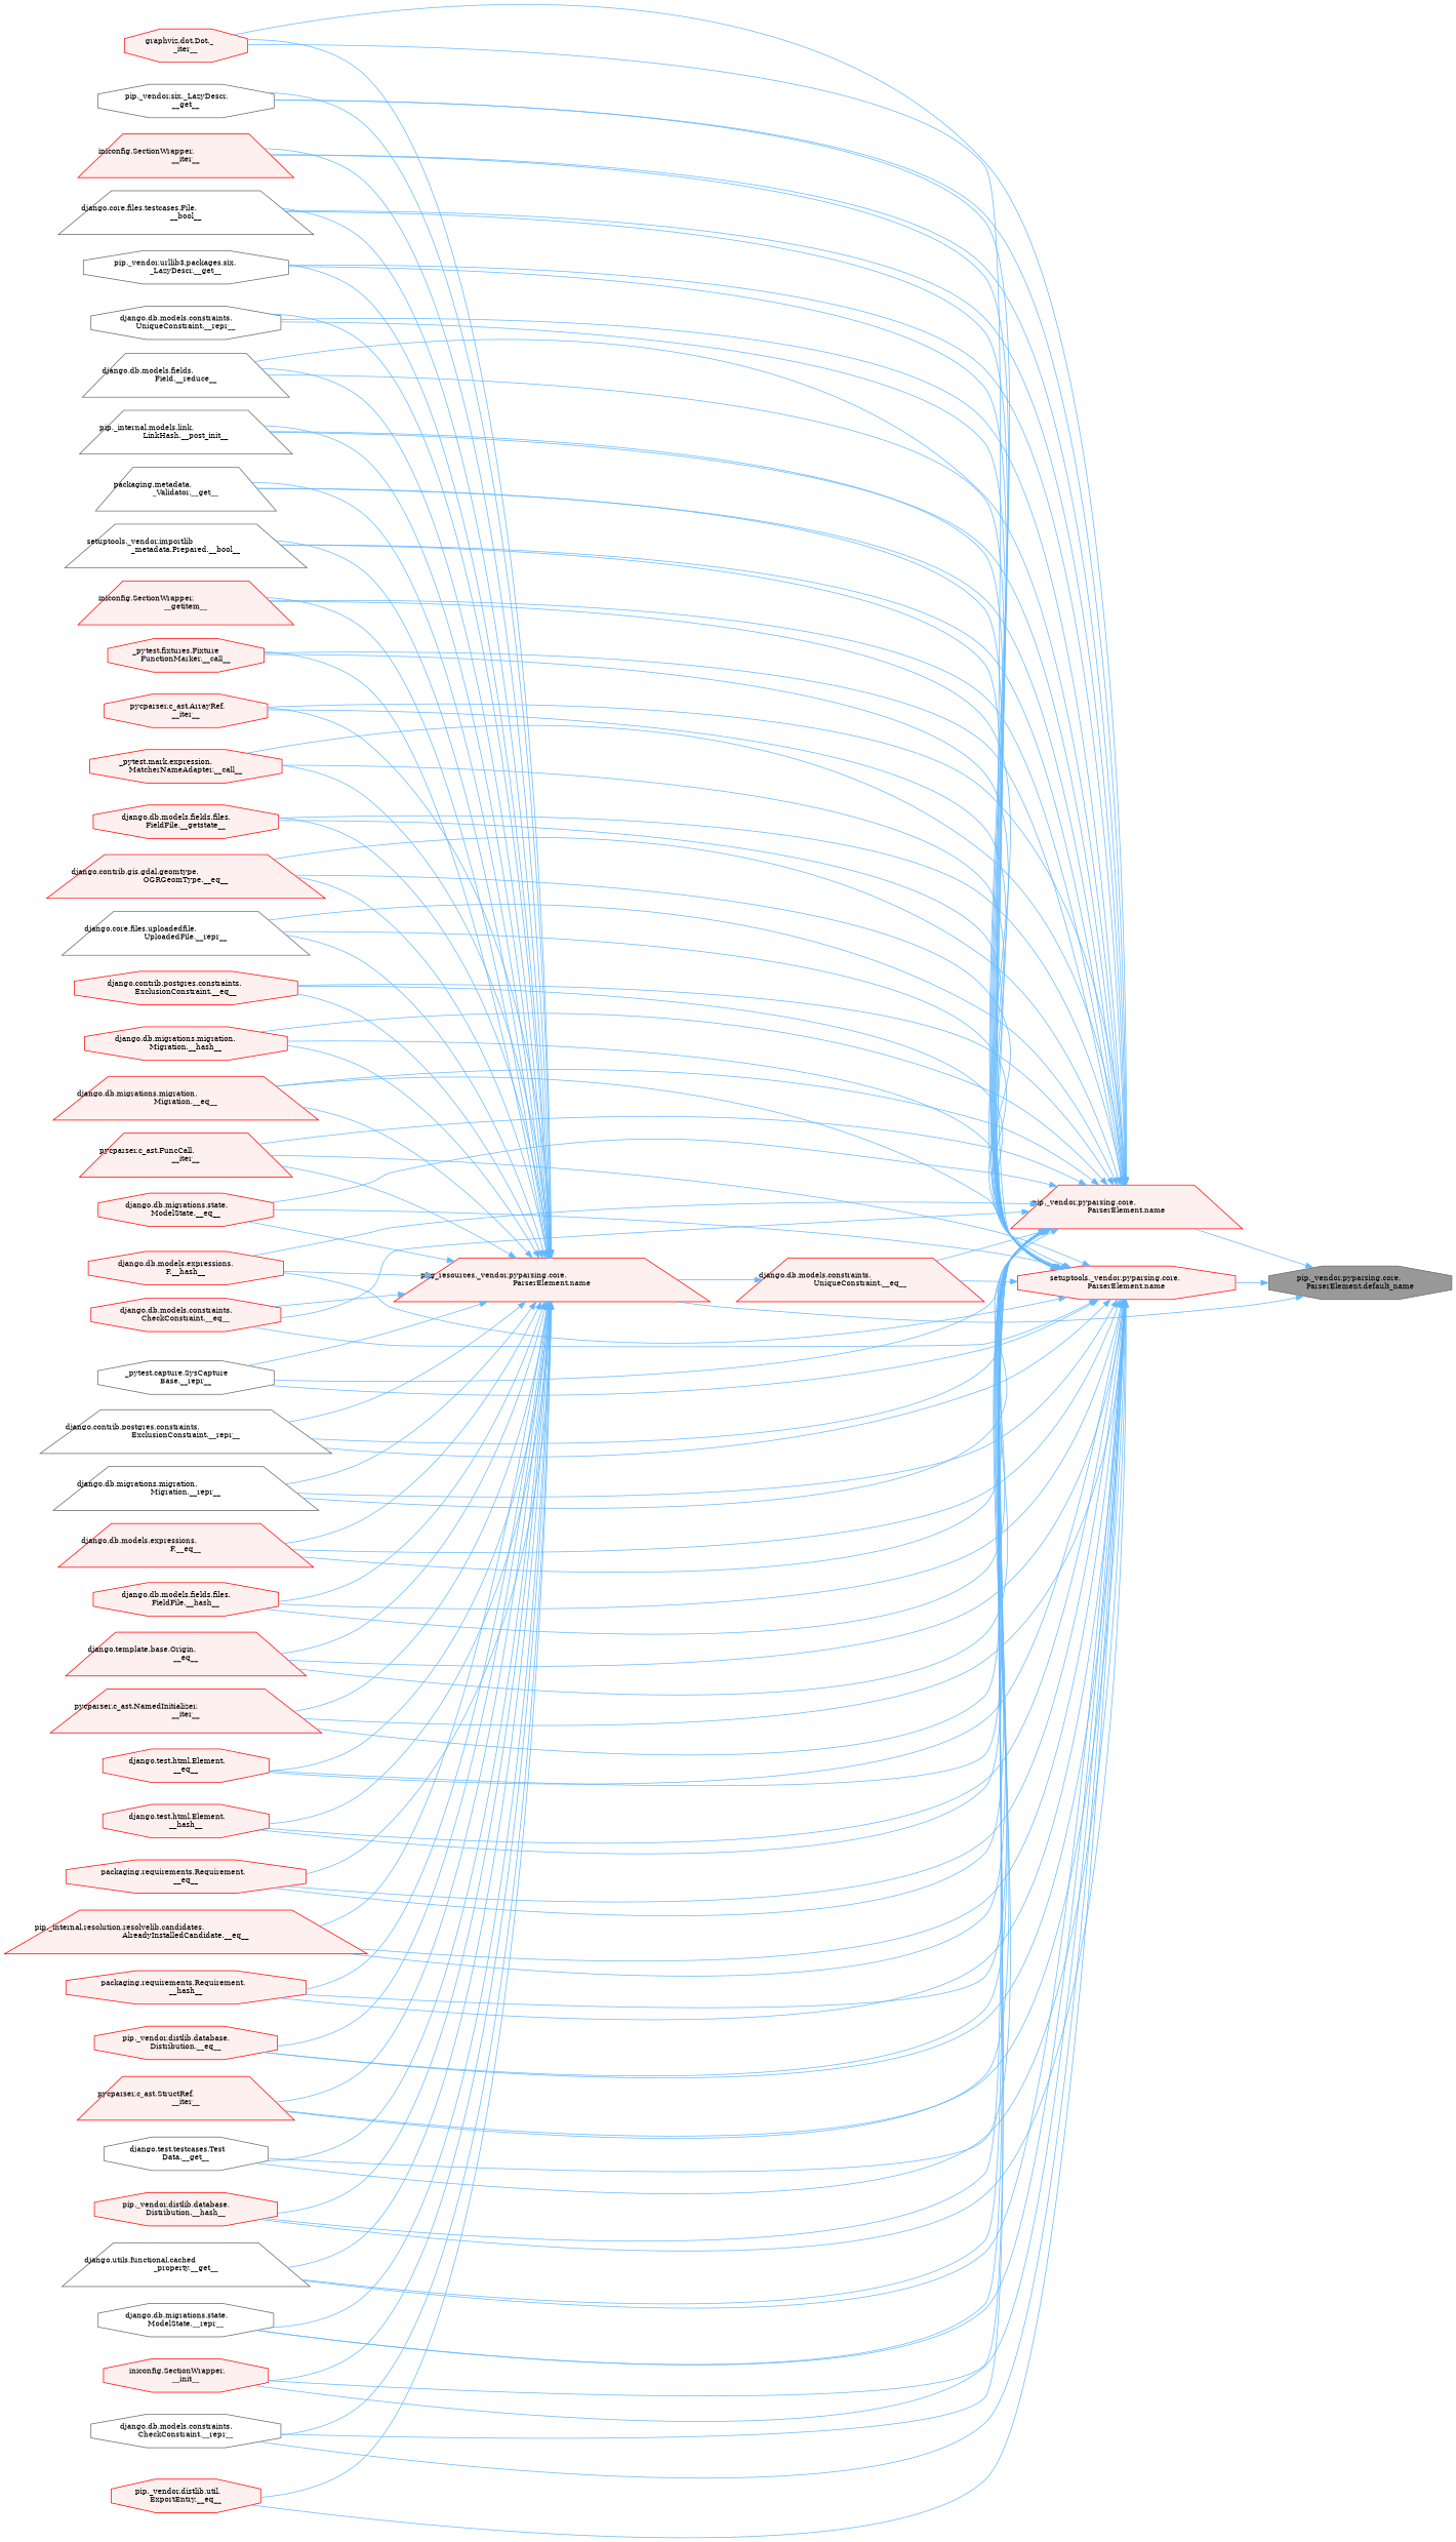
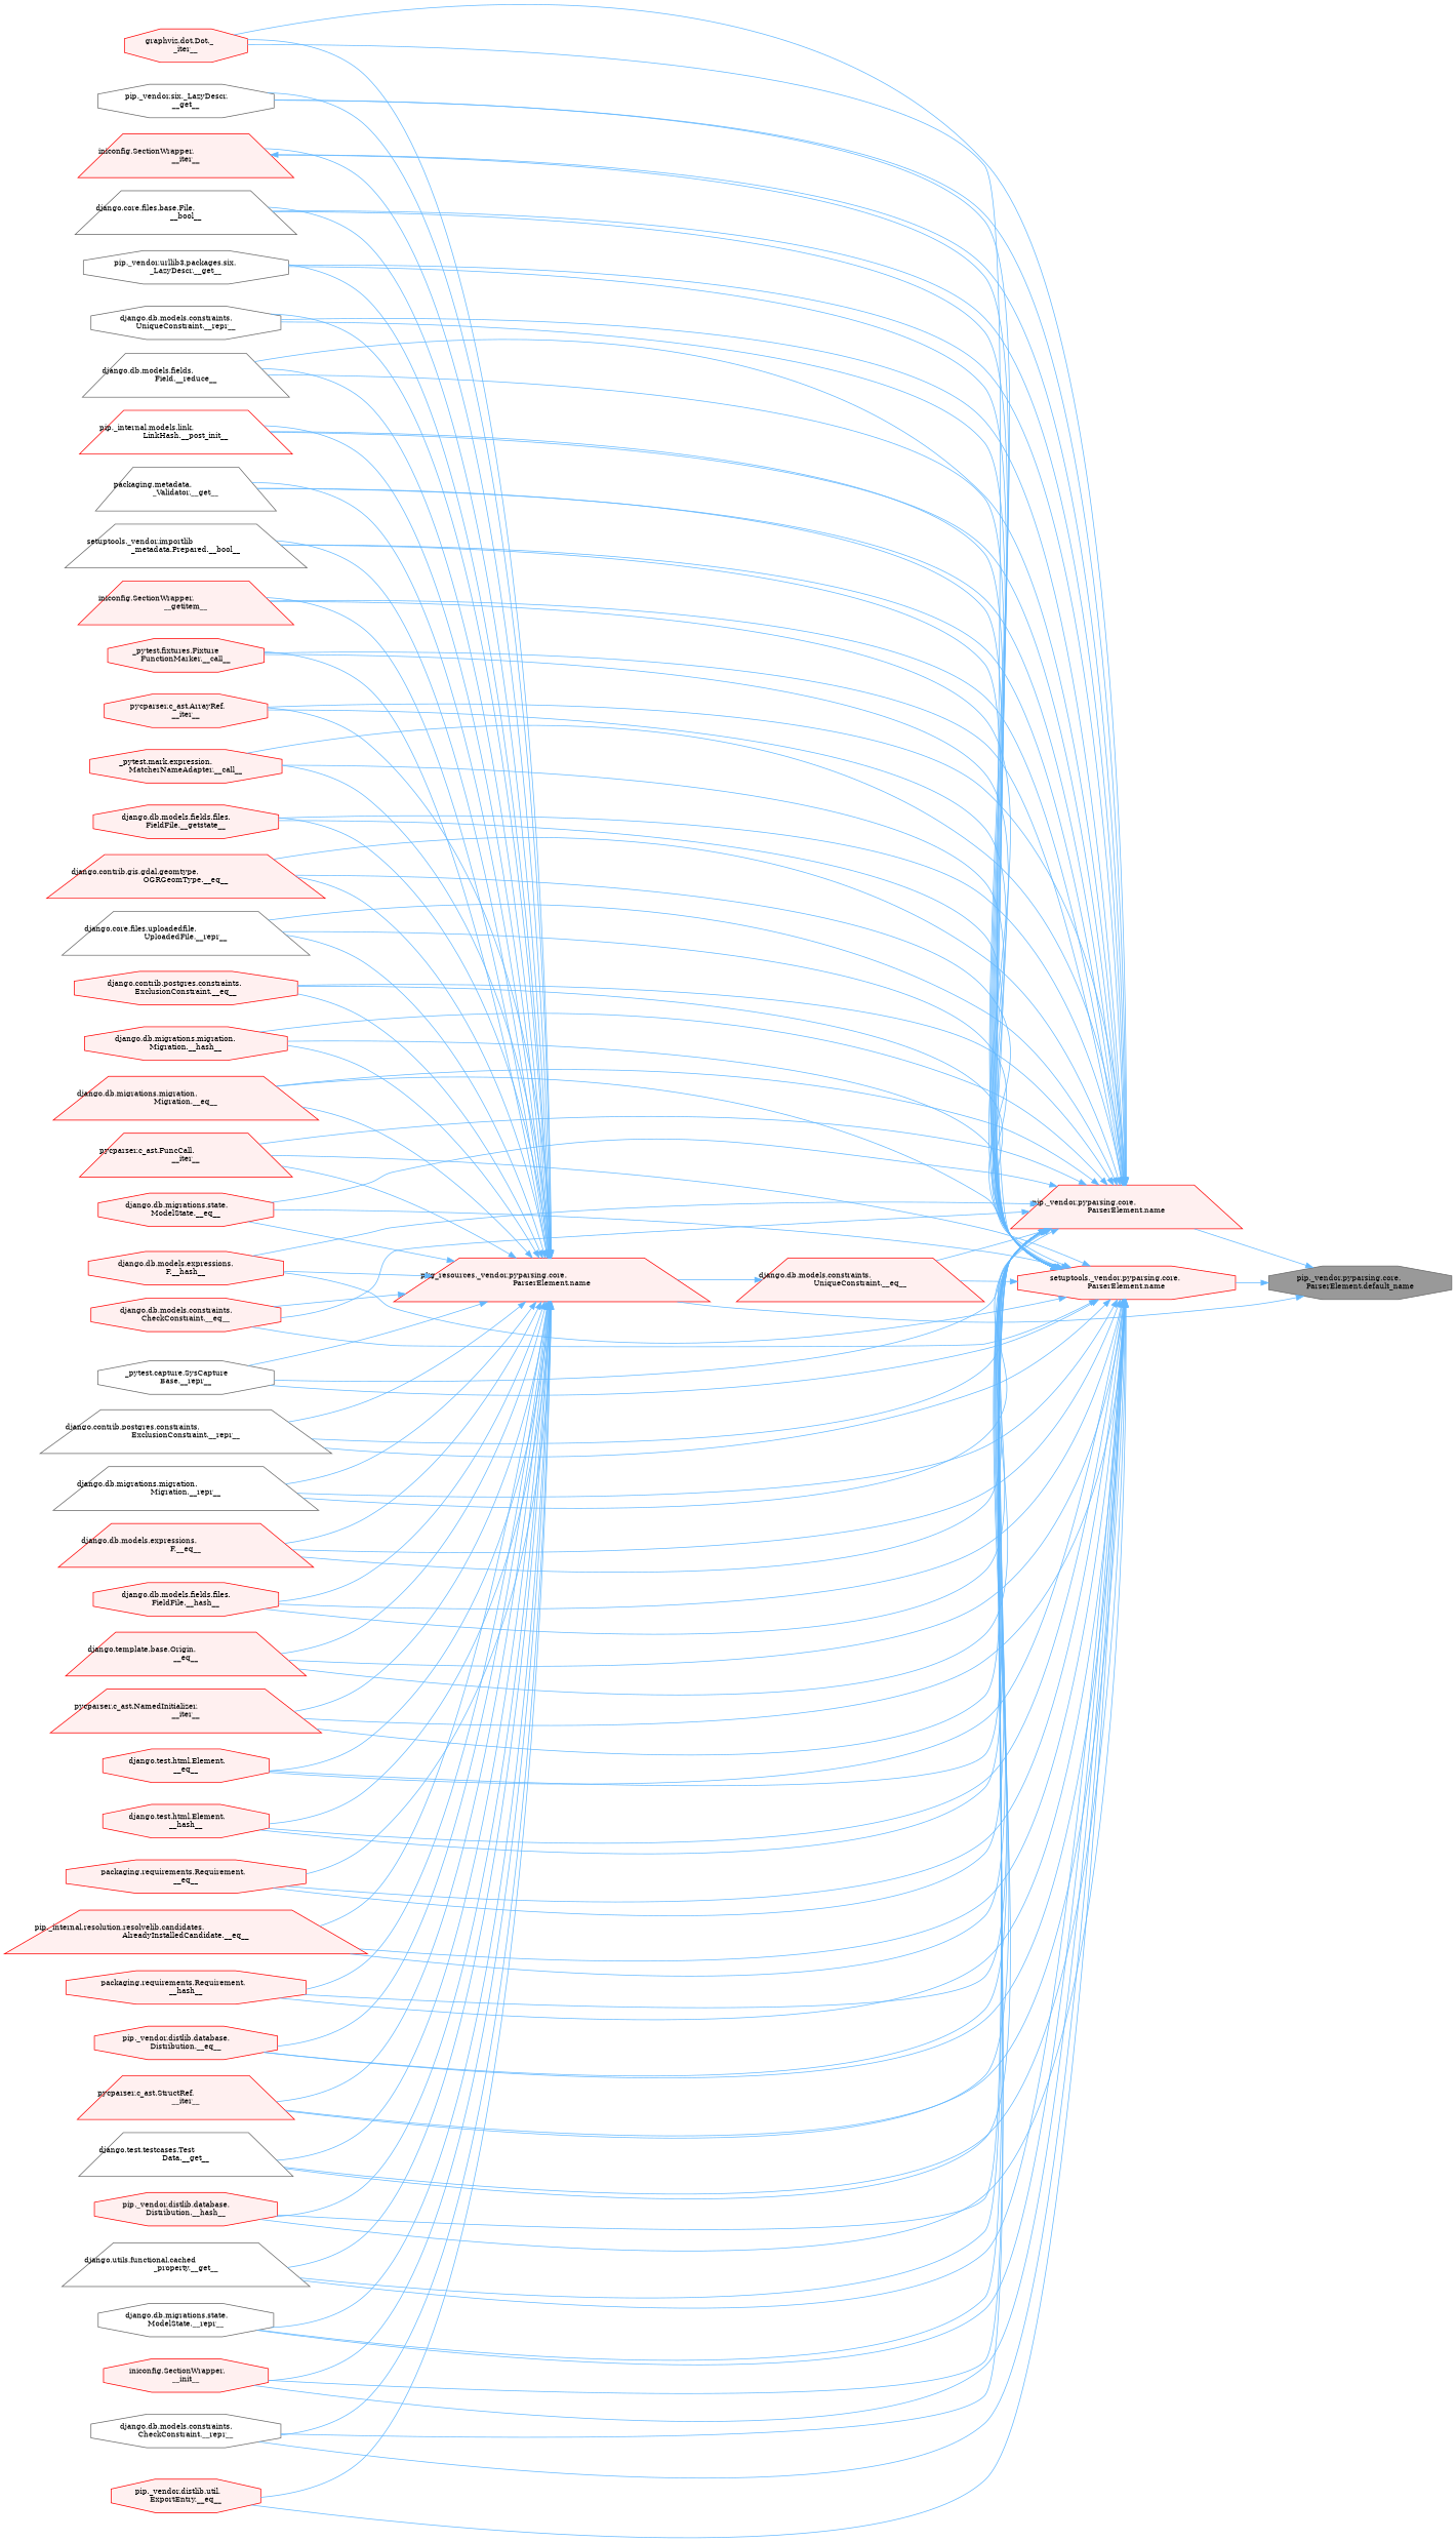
  digraph {
    fontname="DejaVu Serif"
    rankdir=RL
    node [color=red fillcolor="#FFF0F0" fontname="DejaVu Serif" fontsize=10 shape=octagon style=filled]
    edge [color=steelblue1 dir=back fontname="DejaVu Serif" fontsize=10 labelfontname=Helvetica labelfontsize=10 style=solid]
    n1 [color=gray40 fillcolor=grey60 fontcolor=black height=0.2 label="pip._vendor.pyparsing.core.\lParserElement.default_name" width=0.4]
    n2 [height=0.2 label="pip._vendor.pyparsing.core.\lParserElement.name" shape=trapezium width=0.4]
    n3 [height=0.2 label="pkg_resources._vendor.pyparsing.core.\lParserElement.name" shape=trapezium width=0.4]
    n4 [height=0.2 label="setuptools._vendor.pyparsing.core.\lParserElement.name" width=0.4]
-   n5 [color=grey40 fillcolor=white height=0.2 label="django.core.files.testcases.File.\l__bool__" shape=trapezium width=0.4]
+   n5 [color=grey40 fillcolor=white height=0.2 label="django.core.files.base.File.\l__bool__" shape=trapezium width=0.4]
    n6 [color=grey40 fillcolor=white height=0.2 label="setuptools._vendor.importlib\l_metadata.Prepared.__bool__" shape=trapezium width=0.4]
    n7 [height=0.2 label="_pytest.fixtures.Fixture\lFunctionMarker.__call__" width=0.4]
    n8 [height=0.2 label="_pytest.mark.expression.\lMatcherNameAdapter.__call__" width=0.4]
    n9 [height=0.2 label="django.contrib.gis.gdal.geomtype.\lOGRGeomType.__eq__" shape=trapezium width=0.4]
    n10 [height=0.2 label="django.contrib.postgres.constraints.\lExclusionConstraint.__eq__" width=0.4]
    n11 [height=0.2 label="django.db.migrations.migration.\lMigration.__eq__" shape=trapezium width=0.4]
    n12 [height=0.2 label="django.db.migrations.state.\lModelState.__eq__" width=0.4]
    n13 [height=0.2 label="django.db.models.constraints.\lCheckConstraint.__eq__" width=0.4]
    n14 [height=0.2 label="django.db.models.constraints.\lUniqueConstraint.__eq__" shape=trapezium width=0.4]
    n15 [height=0.2 label="django.db.models.expressions.\lF.__eq__" shape=trapezium width=0.4]
    n16 [height=0.2 label="django.template.base.Origin.\l__eq__" shape=trapezium width=0.4]
    n17 [height=0.2 label="django.test.html.Element.\l__eq__" width=0.4]
    n18 [height=0.2 label="packaging.requirements.Requirement.\l__eq__" width=0.4]
    n19 [height=0.2 label="pip._internal.resolution.resolvelib.candidates.\lAlreadyInstalledCandidate.__eq__" shape=trapezium width=0.4]
    n20 [height=0.2 label="pip._vendor.distlib.database.\lDistribution.__eq__" width=0.4]
-   n21 [color=grey40 fillcolor=white height=0.2 label="django.test.testcases.Test\lData.__get__" width=0.4]
+   n21 [color=grey40 fillcolor=white height=0.2 label="django.test.testcases.Test\lData.__get__" shape=trapezium width=0.4]
    n22 [color=grey40 fillcolor=white height=0.2 label="django.utils.functional.cached\l_property.__get__" shape=trapezium width=0.4]
    n23 [color=grey40 fillcolor=white height=0.2 label="packaging.metadata.\l_Validator.__get__" shape=trapezium width=0.4]
    n24 [color=grey40 fillcolor=white height=0.2 label="pip._vendor.six._LazyDescr.\l__get__" width=0.4]
    n25 [color=grey40 fillcolor=white height=0.2 label="pip._vendor.urllib3.packages.six.\l_LazyDescr.__get__" width=0.4]
    n26 [height=0.2 label="iniconfig.SectionWrapper.\l__getitem__" shape=trapezium width=0.4]
    n27 [height=0.2 label="django.db.models.fields.files.\lFieldFile.__getstate__" width=0.4]
    n28 [height=0.2 label="django.db.migrations.migration.\lMigration.__hash__" width=0.4]
    n29 [height=0.2 label="django.db.models.expressions.\lF.__hash__" width=0.4]
    n30 [height=0.2 label="django.db.models.fields.files.\lFieldFile.__hash__" width=0.4]
    n31 [height=0.2 label="django.test.html.Element.\l__hash__" width=0.4]
    n32 [height=0.2 label="packaging.requirements.Requirement.\l__hash__" width=0.4]
    n33 [height=0.2 label="pip._vendor.distlib.database.\lDistribution.__hash__" width=0.4]
    n34 [height=0.2 label="iniconfig.SectionWrapper.\l__init__" width=0.4]
    n35 [height=0.2 label="graphviz.dot.Dot._\l_iter__" width=0.4]
    n36 [height=0.2 label="iniconfig.SectionWrapper.\l__iter__" shape=trapezium width=0.4]
    n37 [height=0.2 label="pycparser.c_ast.ArrayRef.\l__iter__" width=0.4]
    n38 [height=0.2 label="pycparser.c_ast.FuncCall.\l__iter__" shape=trapezium width=0.4]
    n39 [height=0.2 label="pycparser.c_ast.NamedInitializer.\l__iter__" shape=trapezium width=0.4]
    n40 [height=0.2 label="pycparser.c_ast.StructRef.\l__iter__" shape=trapezium width=0.4]
-   n41 [color=grey40 fillcolor=white height=0.2 label="pip._internal.models.link.\lLinkHash.__post_init__" shape=trapezium width=0.4]
+   n41 [fillcolor=white height=0.2 label="pip._internal.models.link.\lLinkHash.__post_init__" shape=trapezium width=0.4]
    n42 [color=grey40 fillcolor=white height=0.2 label="django.db.models.fields.\lField.__reduce__" shape=trapezium width=0.4]
    n43 [color=grey40 fillcolor=white height=0.2 label="_pytest.capture.SysCapture\lBase.__repr__" width=0.4]
    n44 [color=grey40 fillcolor=white height=0.2 label="django.contrib.postgres.constraints.\lExclusionConstraint.__repr__" shape=trapezium width=0.4]
    n45 [color=grey40 fillcolor=white height=0.2 label="django.core.files.uploadedfile.\lUploadedFile.__repr__" shape=trapezium width=0.4]
    n46 [color=grey40 fillcolor=white height=0.2 label="django.db.migrations.migration.\lMigration.__repr__" shape=trapezium width=0.4]
    n47 [color=grey40 fillcolor=white height=0.2 label="django.db.migrations.state.\lModelState.__repr__" width=0.4]
    n48 [color=grey40 fillcolor=white height=0.2 label="django.db.models.constraints.\lCheckConstraint.__repr__" width=0.4]
    n49 [color=grey40 fillcolor=white height=0.2 label="django.db.models.constraints.\lUniqueConstraint.__repr__" width=0.4]
    n50 [height=0.2 label="pip._vendor.distlib.util.\lExportEntry.__eq__" width=0.4]
    n1 -> n2
    n1 -> n3
    n1 -> n4
    n2 -> n5
    n2 -> n6
    n2 -> n7
    n2 -> n8
    n2 -> n9
    n2 -> n10
    n2 -> n11
    n2 -> n12
    n2 -> n13
    n2 -> n14
    n2 -> n15
    n2 -> n16
    n2 -> n17
    n2 -> n18
    n2 -> n19
    n2 -> n20
    n2 -> n21
    n2 -> n22
    n2 -> n23
    n2 -> n24
    n2 -> n25
    n2 -> n26
    n2 -> n27
    n2 -> n28
    n2 -> n29
    n2 -> n30
    n2 -> n31
    n2 -> n32
    n2 -> n33
    n2 -> n34
    n2 -> n35
-   n2 -> n36
+   n36 -> n2
    n2 -> n37
    n2 -> n38
    n2 -> n39
    n2 -> n40
    n2 -> n41
    n2 -> n42
    n2 -> n43
    n2 -> n44
    n2 -> n45
    n2 -> n46
    n2 -> n47
    n2 -> n48
    n2 -> n49
    n3 -> n5
    n3 -> n6
    n3 -> n7
    n3 -> n8
    n3 -> n9
    n3 -> n10
    n3 -> n11
    n3 -> n12
    n3 -> n13
    n3 -> n15
    n3 -> n16
    n3 -> n17
    n3 -> n18
    n3 -> n19
    n3 -> n20
    n3 -> n21
    n3 -> n22
    n3 -> n23
    n3 -> n24
    n3 -> n25
    n3 -> n26
    n3 -> n27
    n3 -> n28
    n3 -> n29
    n3 -> n30
    n3 -> n31
    n3 -> n32
    n3 -> n33
    n3 -> n34
    n3 -> n35
    n3 -> n36
    n3 -> n37
    n3 -> n38
    n3 -> n39
    n3 -> n40
    n3 -> n41
    n3 -> n42
    n3 -> n43
    n3 -> n44
    n3 -> n45
    n3 -> n46
    n3 -> n47
    n3 -> n48
    n3 -> n49
    n3 -> n50
    n4 -> n5
    n4 -> n6
    n4 -> n7
    n4 -> n8
    n4 -> n9
    n4 -> n10
    n4 -> n11
    n4 -> n12
    n4 -> n13
    n4 -> n14
    n4 -> n15
    n4 -> n16
    n4 -> n17
    n4 -> n18
    n4 -> n19
    n4 -> n20
    n4 -> n21
    n4 -> n22
    n4 -> n23
    n4 -> n24
    n4 -> n25
    n4 -> n26
    n4 -> n27
    n4 -> n28
    n4 -> n29
    n4 -> n30
    n4 -> n31
    n4 -> n32
    n4 -> n33
    n4 -> n34
    n4 -> n35
    n4 -> n36
    n4 -> n37
    n4 -> n38
    n4 -> n39
    n4 -> n40
    n4 -> n41
    n4 -> n42
    n4 -> n43
    n4 -> n44
    n4 -> n45
    n4 -> n46
    n4 -> n47
    n4 -> n48
    n4 -> n49
    n4 -> n50
    n14 -> n3
  }
